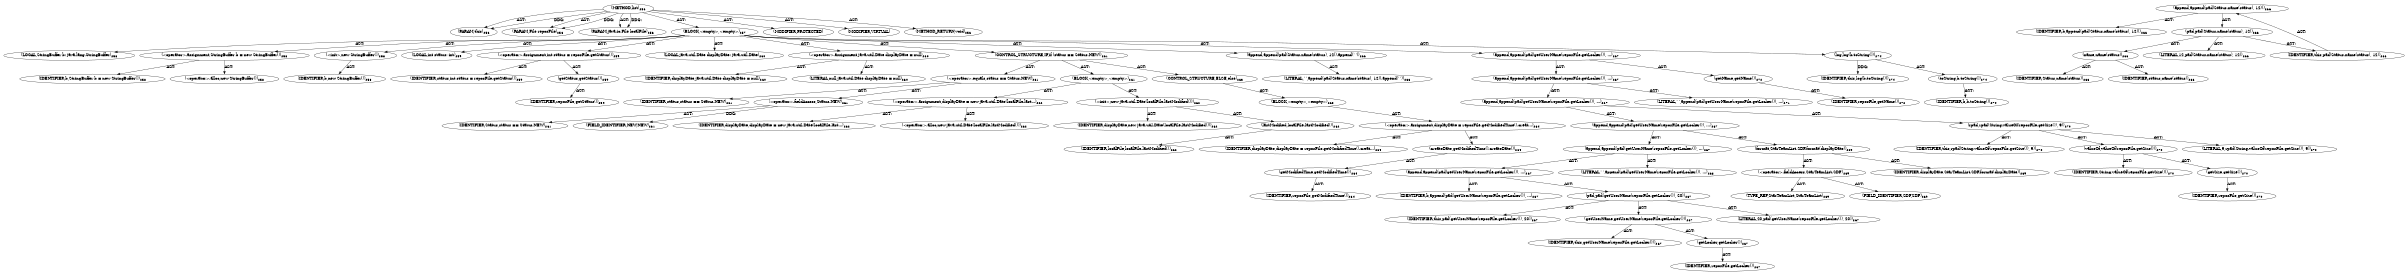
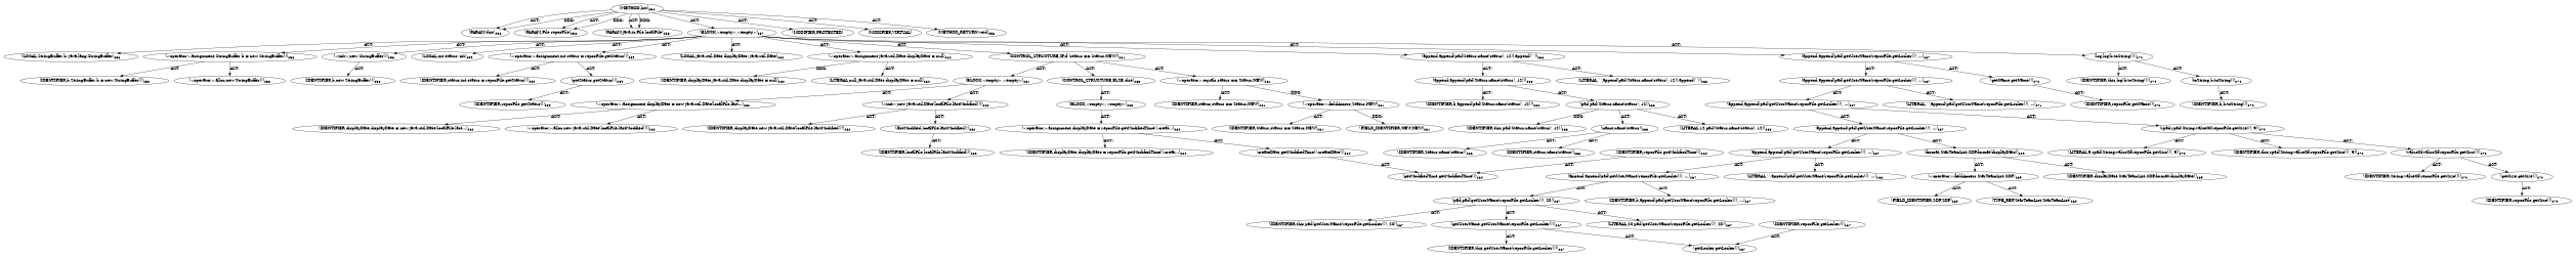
  digraph {
    n1 [label=<(METHOD,list)<SUB>256</SUB>>]
    n2 [label=<(PARAM,this)<SUB>256</SUB>>]
    n3 [label=<(PARAM,File reposFile)<SUB>256</SUB>>]
    n4 [label=<(PARAM,java.io.File localFile)<SUB>256</SUB>>]
    n5 [label=<(BLOCK,&lt;empty&gt;,&lt;empty&gt;)<SUB>257</SUB>>]
    n6 [label=<(MODIFIER,PROTECTED)>]
    n7 [label=<(MODIFIER,VIRTUAL)>]
    n8 [label=<(METHOD_RETURN,void)<SUB>256</SUB>>]
    n9 [label=<(LOCAL,StringBuffer b: java.lang.StringBuffer)<SUB>258</SUB>>]
    n10 [label=<(&lt;operator&gt;.assignment,StringBuffer b = new StringBuffer())<SUB>258</SUB>>]
    n11 [label=<(&lt;init&gt;,new StringBuffer())<SUB>258</SUB>>]
    n12 [label=<(LOCAL,int status: int)<SUB>259</SUB>>]
    n13 [label=<(&lt;operator&gt;.assignment,int status = reposFile.getStatus())<SUB>259</SUB>>]
    n14 [label=<(LOCAL,java.util.Date displayDate: java.util.Date)<SUB>260</SUB>>]
    n15 [label=<(&lt;operator&gt;.assignment,java.util.Date displayDate = null)<SUB>260</SUB>>]
    n16 [label=<(CONTROL_STRUCTURE,IF,if (status == Status.NEW))<SUB>261</SUB>>]
    n17 [label=<(append,append(pad(Status.name(status), 12)).append(' '))<SUB>266</SUB>>]
    n18 [label=<(append,append(pad(getUserName(reposFile.getLocker()), ...)<SUB>267</SUB>>]
    n19 [label=<(log,log(b.toString()))<SUB>274</SUB>>]
    n20 [label=<(IDENTIFIER,b,StringBuffer b = new StringBuffer())<SUB>258</SUB>>]
    n21 [label=<(&lt;operator&gt;.alloc,new StringBuffer())<SUB>258</SUB>>]
    n22 [label=<(IDENTIFIER,b,new StringBuffer())<SUB>258</SUB>>]
    n23 [label=<(IDENTIFIER,status,int status = reposFile.getStatus())<SUB>259</SUB>>]
    n24 [label=<(getStatus,getStatus())<SUB>259</SUB>>]
    n25 [label=<(IDENTIFIER,displayDate,java.util.Date displayDate = null)<SUB>260</SUB>>]
    n26 [label=<(LITERAL,null,java.util.Date displayDate = null)<SUB>260</SUB>>]
    n27 [label=<(&lt;operator&gt;.equals,status == Status.NEW)<SUB>261</SUB>>]
    n28 [label=<(BLOCK,&lt;empty&gt;,&lt;empty&gt;)<SUB>261</SUB>>]
    n29 [label=<(CONTROL_STRUCTURE,ELSE,else)<SUB>263</SUB>>]
    n30 [label=<(append,append(pad(Status.name(status), 12)))<SUB>266</SUB>>]
    n31 [label=<(LITERAL,' ',append(pad(Status.name(status), 12)).append(' '))<SUB>266</SUB>>]
    n32 [label=<(append,append(pad(getUserName(reposFile.getLocker()), ...)<SUB>267</SUB>>]
    n33 [label=<(getName,getName())<SUB>272</SUB>>]
    n34 [label=<(IDENTIFIER,this,log(b.toString()))<SUB>274</SUB>>]
    n35 [label=<(toString,b.toString())<SUB>274</SUB>>]
    n36 [label=<(IDENTIFIER,reposFile,getStatus())<SUB>259</SUB>>]
    n37 [label=<(IDENTIFIER,status,status == Status.NEW)<SUB>261</SUB>>]
    n38 [label=<(&lt;operator&gt;.fieldAccess,Status.NEW)<SUB>261</SUB>>]
    n39 [label=<(&lt;operator&gt;.assignment,displayDate = new java.util.Date(localFile.last...)<SUB>262</SUB>>]
    n40 [label=<(&lt;init&gt;,new java.util.Date(localFile.lastModified()))<SUB>262</SUB>>]
    n41 [label=<(BLOCK,&lt;empty&gt;,&lt;empty&gt;)<SUB>263</SUB>>]
    n42 [label=<(IDENTIFIER,Status,status == Status.NEW)<SUB>261</SUB>>]
    n43 [label=<(FIELD_IDENTIFIER,NEW,NEW)<SUB>261</SUB>>]
    n44 [label=<(IDENTIFIER,displayDate,displayDate = new java.util.Date(localFile.last...)<SUB>262</SUB>>]
    n45 [label=<(&lt;operator&gt;.alloc,new java.util.Date(localFile.lastModified()))<SUB>262</SUB>>]
    n46 [label=<(IDENTIFIER,displayDate,new java.util.Date(localFile.lastModified()))<SUB>262</SUB>>]
    n47 [label=<(lastModified,localFile.lastModified())<SUB>262</SUB>>]
    n48 [label=<(IDENTIFIER,localFile,localFile.lastModified())<SUB>262</SUB>>]
    n49 [label=<(&lt;operator&gt;.assignment,displayDate = reposFile.getModifiedTime().creat...)<SUB>264</SUB>>]
    n50 [label=<(IDENTIFIER,displayDate,displayDate = reposFile.getModifiedTime().creat...)<SUB>264</SUB>>]
    n51 [label=<(createDate,getModifiedTime().createDate())<SUB>264</SUB>>]
    n52 [label=<(getModifiedTime,getModifiedTime())<SUB>264</SUB>>]
    n53 [label=<(IDENTIFIER,reposFile,getModifiedTime())<SUB>264</SUB>>]
    n54 [label=<(IDENTIFIER,b,append(pad(Status.name(status), 12)))<SUB>266</SUB>>]
    n55 [label=<(pad,pad(Status.name(status), 12))<SUB>266</SUB>>]
    n56 [label=<(IDENTIFIER,this,pad(Status.name(status), 12))<SUB>266</SUB>>]
    n57 [label=<(name,name(status))<SUB>266</SUB>>]
    n58 [label=<(LITERAL,12,pad(Status.name(status), 12))<SUB>266</SUB>>]
    n59 [label=<(IDENTIFIER,Status,name(status))<SUB>266</SUB>>]
    n60 [label=<(IDENTIFIER,status,name(status))<SUB>266</SUB>>]
    n61 [label=<(append,append(pad(getUserName(reposFile.getLocker()), ...)<SUB>267</SUB>>]
    n62 [label=<(LITERAL,' ',append(pad(getUserName(reposFile.getLocker()), ...)<SUB>271</SUB>>]
    n63 [label=<(IDENTIFIER,reposFile,getName())<SUB>272</SUB>>]
    n64 [label=<(append,append(pad(getUserName(reposFile.getLocker()), ...)<SUB>267</SUB>>]
    n65 [label=<(rpad,rpad(String.valueOf(reposFile.getSize()), 9))<SUB>270</SUB>>]
    n66 [label=<(append,append(pad(getUserName(reposFile.getLocker()), ...)<SUB>267</SUB>>]
    n67 [label=<(format,StarTeamList.SDF.format(displayDate))<SUB>269</SUB>>]
    n68 [label=<(IDENTIFIER,this,rpad(String.valueOf(reposFile.getSize()), 9))<SUB>270</SUB>>]
    n69 [label=<(valueOf,valueOf(reposFile.getSize()))<SUB>270</SUB>>]
    n70 [label=<(LITERAL,9,rpad(String.valueOf(reposFile.getSize()), 9))<SUB>270</SUB>>]
    n71 [label=<(append,append(pad(getUserName(reposFile.getLocker()), ...)<SUB>267</SUB>>]
    n72 [label=<(LITERAL,' ',append(pad(getUserName(reposFile.getLocker()), ...)<SUB>268</SUB>>]
    n73 [label=<(&lt;operator&gt;.fieldAccess,StarTeamList.SDF)<SUB>269</SUB>>]
    n74 [label=<(IDENTIFIER,displayDate,StarTeamList.SDF.format(displayDate))<SUB>269</SUB>>]
    n75 [label=<(IDENTIFIER,b,append(pad(getUserName(reposFile.getLocker()), ...)<SUB>267</SUB>>]
    n76 [label=<(pad,pad(getUserName(reposFile.getLocker()), 20))<SUB>267</SUB>>]
    n77 [label=<(IDENTIFIER,this,pad(getUserName(reposFile.getLocker()), 20))<SUB>267</SUB>>]
    n78 [label=<(getUserName,getUserName(reposFile.getLocker()))<SUB>267</SUB>>]
    n79 [label=<(LITERAL,20,pad(getUserName(reposFile.getLocker()), 20))<SUB>267</SUB>>]
    n80 [label=<(IDENTIFIER,this,getUserName(reposFile.getLocker()))<SUB>267</SUB>>]
    n81 [label=<(getLocker,getLocker())<SUB>267</SUB>>]
    n82 [label=<(IDENTIFIER,reposFile,getLocker())<SUB>267</SUB>>]
    n83 [label=<(TYPE_REF,StarTeamList,StarTeamList)<SUB>269</SUB>>]
    n84 [label=<(FIELD_IDENTIFIER,SDF,SDF)<SUB>269</SUB>>]
    n85 [label=<(IDENTIFIER,String,valueOf(reposFile.getSize()))<SUB>270</SUB>>]
    n86 [label=<(getSize,getSize())<SUB>270</SUB>>]
    n87 [label=<(IDENTIFIER,reposFile,getSize())<SUB>270</SUB>>]
    n88 [label=<(IDENTIFIER,b,b.toString())<SUB>274</SUB>>]
    n1 -> n2 [label="AST: "]
    n1 -> n2 [label="DDG: "]
    n1 -> n3 [label="AST: "]
    n1 -> n3 [label="DDG: "]
    n1 -> n4 [label="AST: "]
    n1 -> n4 [label="DDG: "]
    n1 -> n5 [label="AST: "]
    n1 -> n6 [label="AST: "]
    n1 -> n7 [label="AST: "]
    n1 -> n8 [label="AST: "]
    n5 -> n9 [label="AST: "]
    n5 -> n10 [label="AST: "]
    n5 -> n11 [label="AST: "]
    n5 -> n12 [label="AST: "]
    n5 -> n13 [label="AST: "]
    n5 -> n14 [label="AST: "]
    n5 -> n15 [label="AST: "]
    n5 -> n16 [label="AST: "]
    n5 -> n17 [label="AST: "]
    n5 -> n18 [label="AST: "]
    n5 -> n19 [label="AST: "]
    n10 -> n20 [label="AST: "]
    n10 -> n21 [label="AST: "]
    n11 -> n22 [label="AST: "]
    n13 -> n23 [label="AST: "]
    n13 -> n24 [label="AST: "]
-   n15 -> n25 [label="AST: "]
+   n15 -> n25 [label="DDG: "]
    n15 -> n26 [label="AST: "]
    n16 -> n27 [label="AST: "]
    n16 -> n28 [label="AST: "]
    n16 -> n29 [label="AST: "]
-   n56 -> n30 [label="AST: "]
+   n17 -> n30 [label="AST: "]
    n17 -> n31 [label="AST: "]
    n18 -> n32 [label="AST: "]
    n18 -> n33 [label="AST: "]
-   n19 -> n34 [label="DDG: "]
+   n19 -> n34 [label="AST: "]
    n19 -> n35 [label="AST: "]
    n24 -> n36 [label="AST: "]
    n27 -> n37 [label="AST: "]
-   n27 -> n38 [label="AST: "]
+   n27 -> n38 [label="DDG: "]
    n28 -> n39 [label="AST: "]
    n28 -> n40 [label="AST: "]
    n29 -> n41 [label="AST: "]
    n30 -> n54 [label="AST: "]
    n30 -> n55 [label="AST: "]
    n32 -> n61 [label="AST: "]
    n32 -> n62 [label="AST: "]
    n33 -> n63 [label="AST: "]
    n35 -> n88 [label="AST: "]
    n38 -> n42 [label="AST: "]
    n38 -> n43 [label="DDG: "]
    n39 -> n44 [label="AST: "]
    n39 -> n45 [label="AST: "]
    n40 -> n46 [label="AST: "]
    n40 -> n47 [label="AST: "]
    n41 -> n49 [label="AST: "]
    n47 -> n48 [label="AST: "]
    n49 -> n50 [label="AST: "]
    n49 -> n51 [label="AST: "]
    n51 -> n52 [label="AST: "]
-   n52 -> n53 [label="AST: "]
-   n55 -> n56 [label="AST: "]
+   n53 -> n52 [label="AST: "]
+   n55 -> n56 [label="DDG: "]
    n55 -> n57 [label="AST: "]
    n55 -> n58 [label="AST: "]
    n57 -> n59 [label="AST: "]
    n57 -> n60 [label="AST: "]
    n61 -> n64 [label="AST: "]
    n61 -> n65 [label="AST: "]
    n64 -> n66 [label="AST: "]
    n64 -> n67 [label="AST: "]
    n65 -> n68 [label="AST: "]
    n65 -> n69 [label="AST: "]
    n65 -> n70 [label="AST: "]
    n66 -> n71 [label="AST: "]
    n66 -> n72 [label="AST: "]
    n67 -> n73 [label="AST: "]
    n67 -> n74 [label="AST: "]
    n69 -> n85 [label="AST: "]
    n69 -> n86 [label="AST: "]
    n71 -> n75 [label="AST: "]
    n71 -> n76 [label="AST: "]
    n73 -> n83 [label="AST: "]
    n73 -> n84 [label="AST: "]
    n76 -> n77 [label="AST: "]
    n76 -> n78 [label="AST: "]
    n76 -> n79 [label="AST: "]
    n78 -> n80 [label="AST: "]
    n78 -> n81 [label="AST: "]
-   n81 -> n82 [label="AST: "]
+   n82 -> n81 [label="AST: "]
    n86 -> n87 [label="AST: "]
  }
